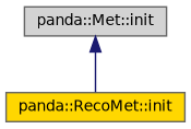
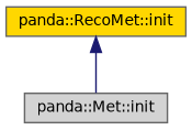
  digraph {
    rankdir=TB
    node [color=gray40 fontname=Helvetica fontsize=10 shape=record style=filled]
    n1 [fillcolor=lightgrey fontcolor=black height=0.2 label="panda::Met::init" width=0.4]
    n2 [fillcolor=gold height=0.2 label="panda::RecoMet::init" width=0.4]
-   n1 -> n2 [color=midnightblue dir=back fontname=Helvetica fontsize=10 labelfontname=Helvetica labelfontsize=10 style=solid]
+   n2 -> n1 [color=midnightblue dir=back fontname=Helvetica fontsize=10 labelfontname=Helvetica labelfontsize=10 style=solid]
  }
